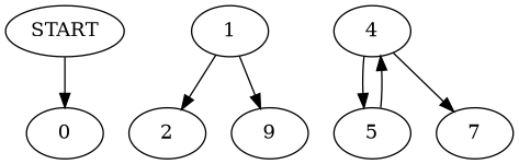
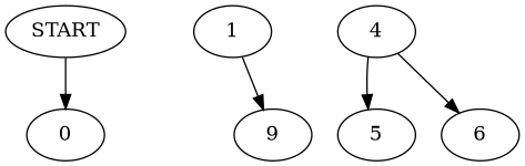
  digraph {
    n1 [label=START]
    n2 [label=0]
    1
-   2
    n5 [label=9]
    4
    5
-   6 [label=7]
+   6
    n1 -> n2
-   1 -> 2
    1 -> n5
    4 -> 5
    4 -> 6
-   5 -> 4
  }
